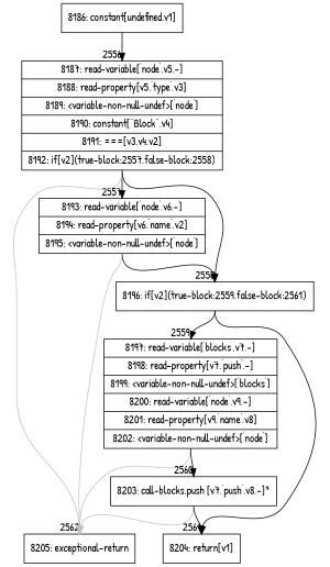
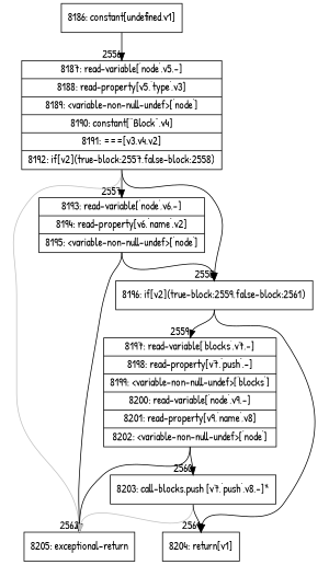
  digraph {
    fontname="Patrick Hand"
    rankdir=TD
    node [fontname="Patrick Hand" shape=record]
    edge [fontname="Patrick Hand" headport=n tailport=s]
    n1 [label="{8186: constant[undefined,v1]}"]
    n2 [label="{8187: read-variable['node',v5,-]|8188: read-property[v5,'type',v3]|8189: \<variable-non-null-undef\>['node']|8190: constant[\"Block\",v4]|8191: ===[v3,v4,v2]|8192: if[v2](true-block:2557,false-block:2558)}"]
    n3 [label="{8196: if[v2](true-block:2559,false-block:2561)}"]
    n4 [label="{8193: read-variable['node',v6,-]|8194: read-property[v6,'name',v2]|8195: \<variable-non-null-undef\>['node']}"]
    n5 [label="{8205: exceptional-return}"]
    n6 [label="{8197: read-variable['blocks',v7,-]|8198: read-property[v7,'push',-]|8199: \<variable-non-null-undef\>['blocks']|8200: read-variable['node',v9,-]|8201: read-property[v9,'name',v8]|8202: \<variable-non-null-undef\>['node']}"]
    n7 [label="{8204: return[v1]}"]
    n8 [label="{8203: call-blocks.push [v7,'push',v8,-]*}"]
    n1 -> n2 [headlabel="      2556"]
    n2 -> n3 [headlabel="      2558"]
    n2 -> n4 [headlabel="      2557"]
    n2 -> n5 [color=gray headlabel="      2562"]
    n3 -> n6 [headlabel="      2559"]
    n3 -> n7 [headlabel="      2561"]
    n4 -> n3
-   n4 -> n5 [color=gray]
-   n6 -> n5 [color=gray]
+   n4 -> n5 [color=black]
+   n6 -> n5 [color=black]
    n6 -> n8 [headlabel="      2560"]
    n8 -> n5 [color=gray]
    n8 -> n7
  }
